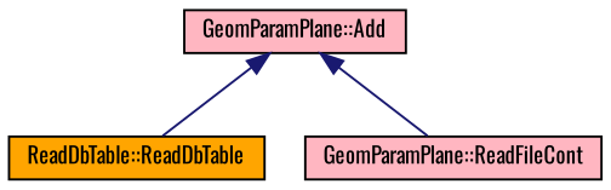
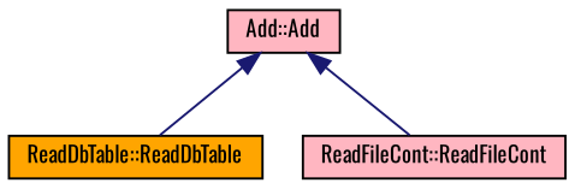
  digraph {
    fontname=Oswald
    rankdir=TB
    node [color=black fillcolor=lightpink fontname=Oswald fontsize=10 shape=record style=filled]
    edge [color=midnightblue dir=back fontname=Oswald fontsize=10 labelfontname=FreeSans labelfontsize=10 style=solid]
-   n1 [fontcolor=black height=0.2 label="GeomParamPlane::Add" width=0.4]
+   n1 [fontcolor=black height=0.2 label="Add::Add" width=0.4]
    n2 [fillcolor=orange height=0.2 label="ReadDbTable::ReadDbTable" width=0.4]
-   n3 [height=0.2 label="GeomParamPlane::ReadFileCont" width=0.4]
+   n3 [height=0.2 label="ReadFileCont::ReadFileCont" width=0.4]
    n1 -> n2
    n1 -> n3
  }
